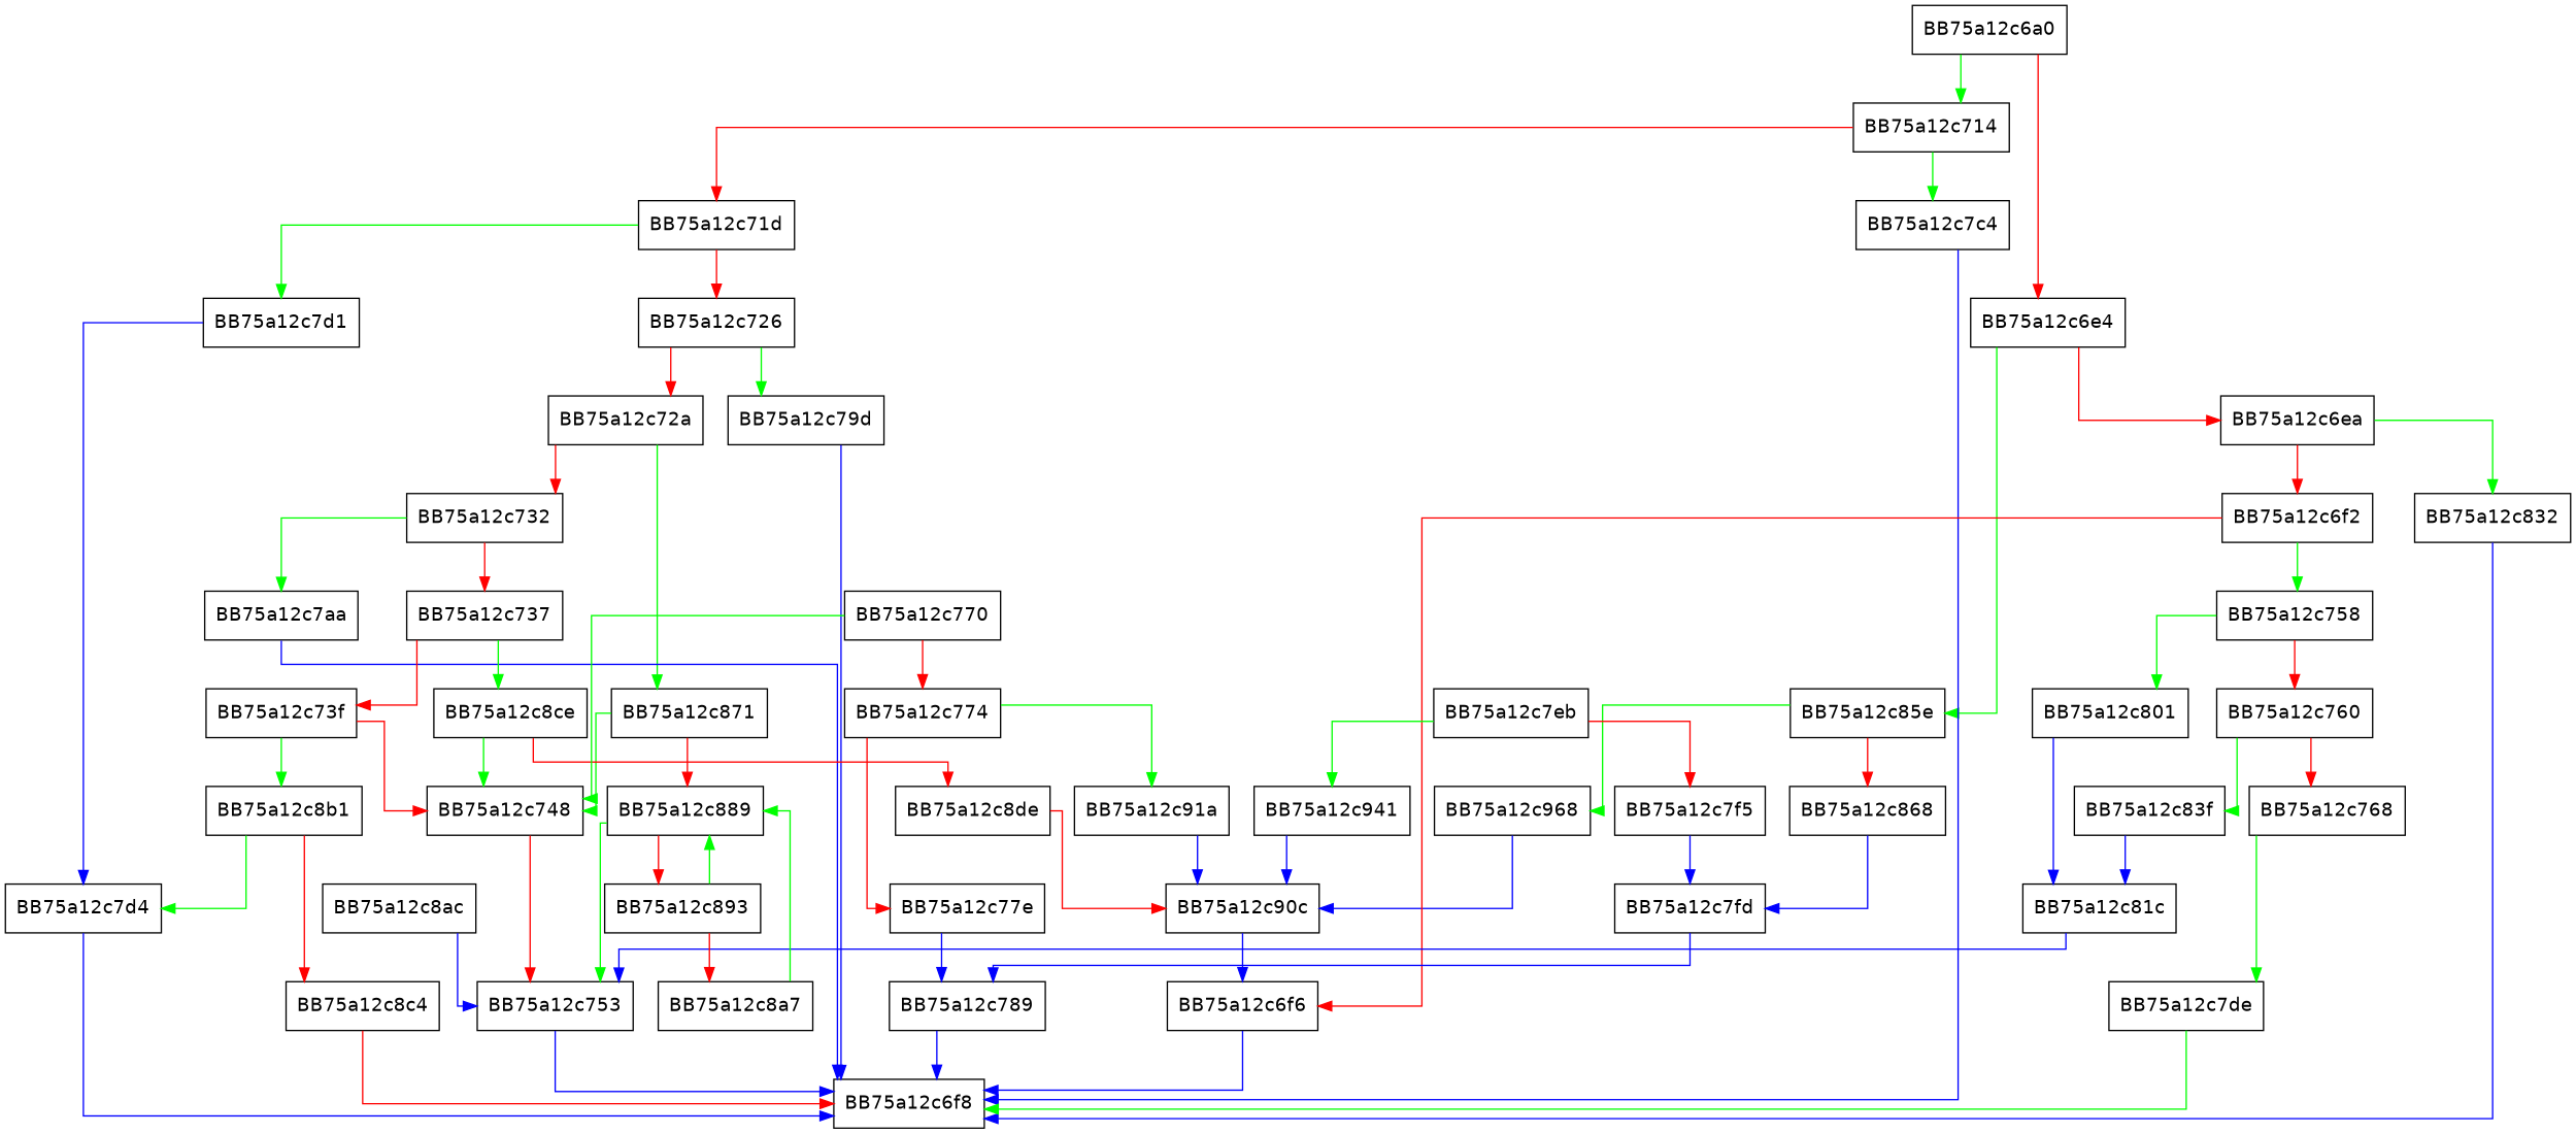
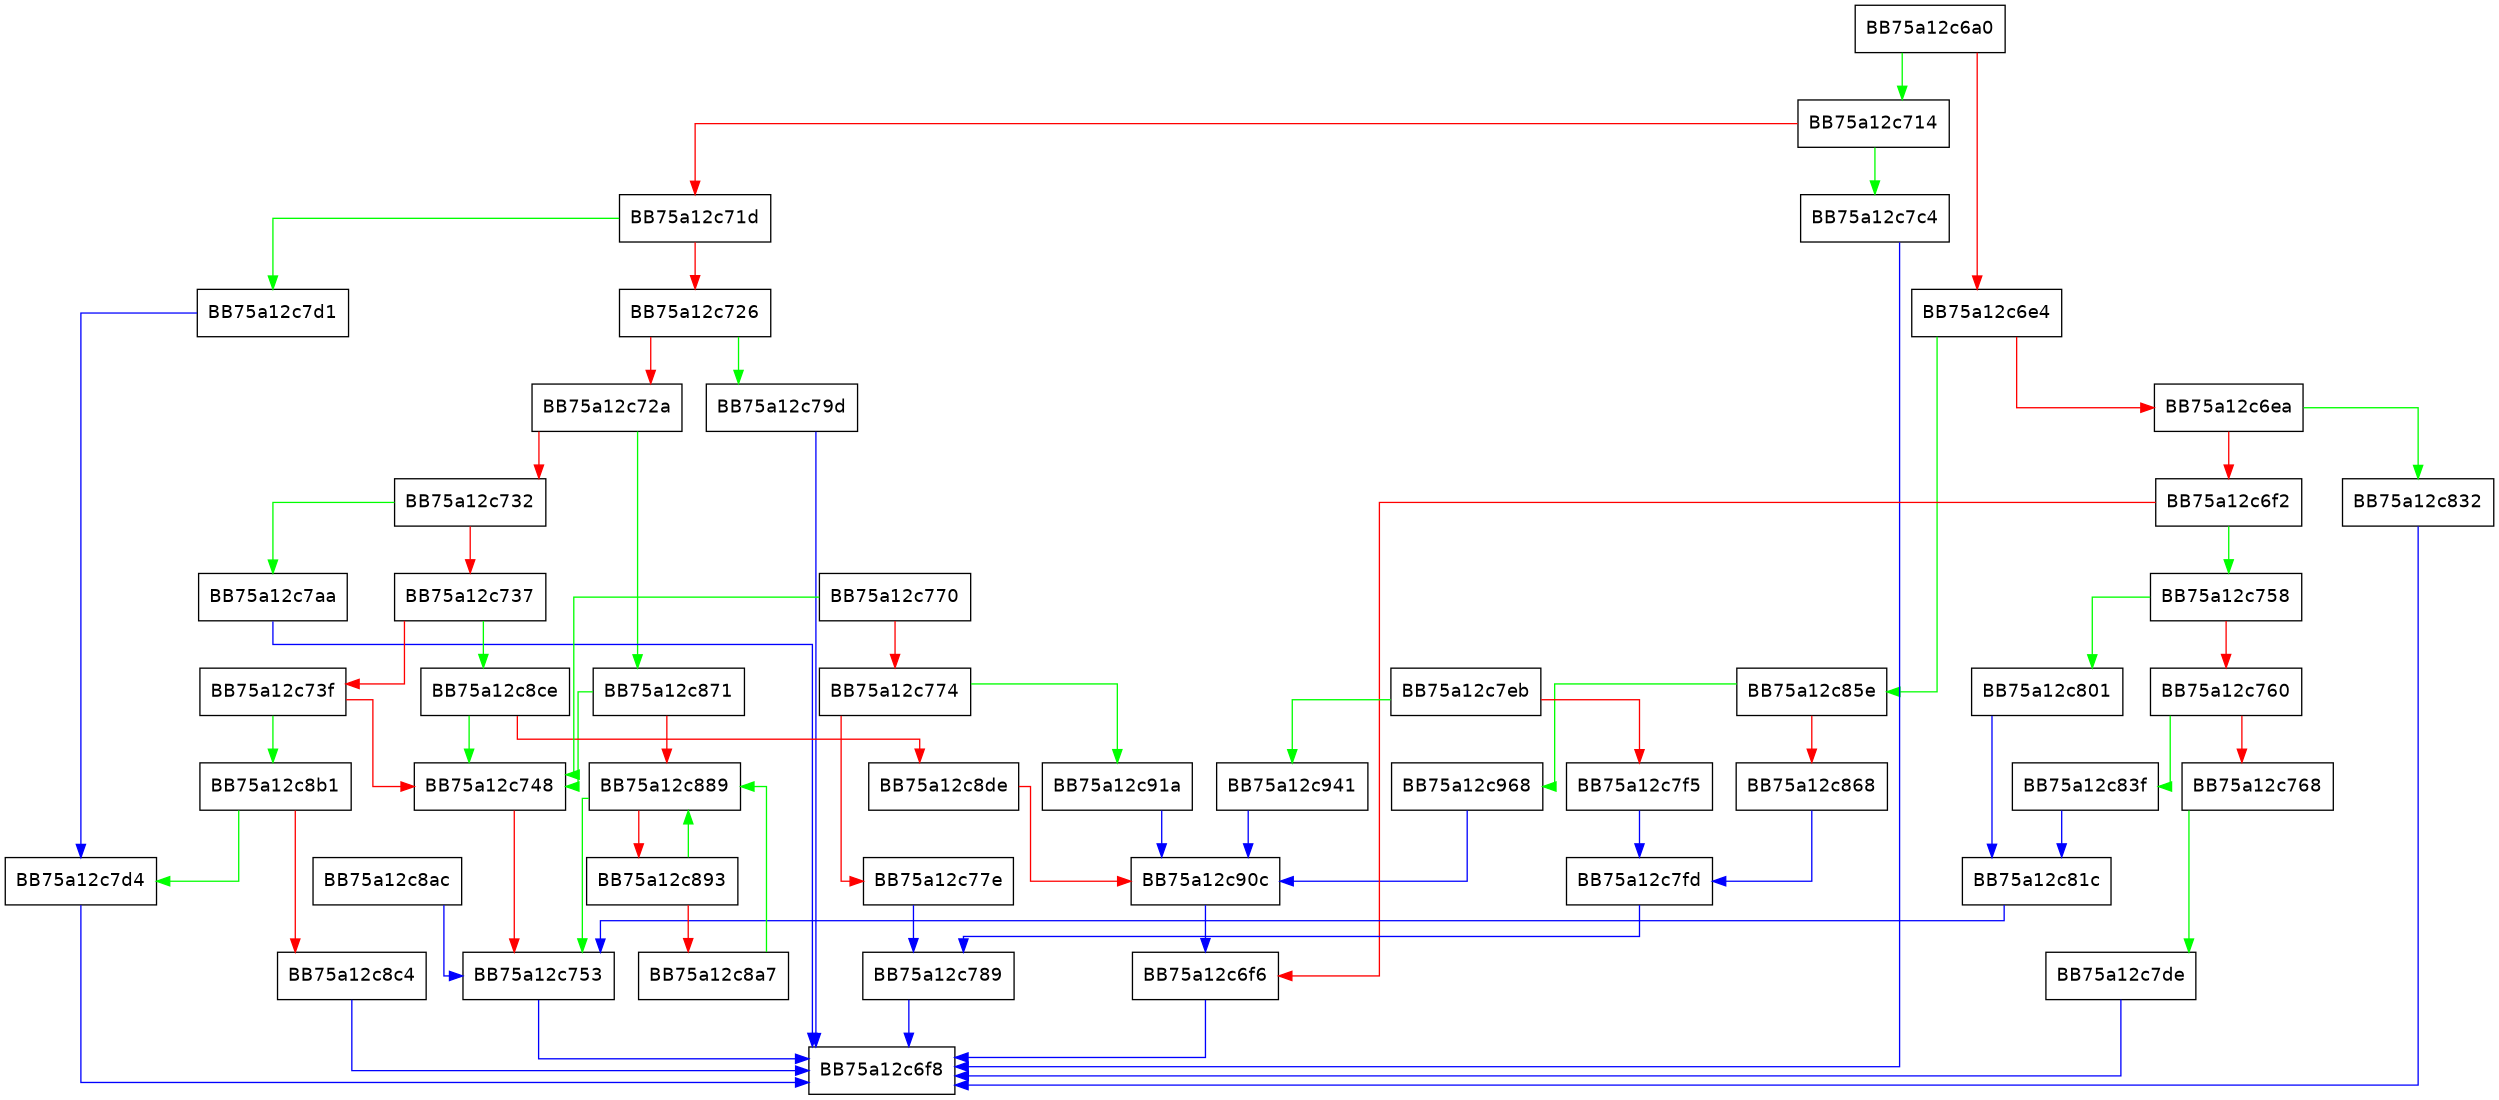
  digraph {
    fontname="DejaVu Sans"
    splines=ortho
    node [fontname="DejaVu Sans" shape=box]
    edge [color=green fontname="DejaVu Sans"]
    BB75a12c6a0
    BB75a12c714
    BB75a12c6e4
    BB75a12c7c4
    BB75a12c71d
    BB75a12c85e
    BB75a12c6ea
    BB75a12c6f8
    BB75a12c7d1
    BB75a12c726
    BB75a12c968
    BB75a12c868
    BB75a12c832
    BB75a12c6f2
    BB75a12c90c
    BB75a12c7fd
    BB75a12c758
    BB75a12c6f6
    BB75a12c801
    BB75a12c760
    BB75a12c81c
    BB75a12c83f
    BB75a12c768
    BB75a12c7d4
    BB75a12c79d
    BB75a12c72a
    BB75a12c871
    BB75a12c732
    BB75a12c748
    BB75a12c889
    BB75a12c7aa
    BB75a12c737
    BB75a12c753
    BB75a12c893
    BB75a12c8ce
    BB75a12c73f
    BB75a12c8de
    BB75a12c8b1
    BB75a12c8c4
    BB75a12c7de
    BB75a12c7eb
    BB75a12c941
    BB75a12c7f5
    BB75a12c770
    BB75a12c774
    BB75a12c91a
    BB75a12c77e
    BB75a12c789
    BB75a12c8a7
    BB75a12c8ac
    BB75a12c6a0 -> BB75a12c714
    BB75a12c6a0 -> BB75a12c6e4 [color=red]
    BB75a12c714 -> BB75a12c7c4
    BB75a12c714 -> BB75a12c71d [color=red]
    BB75a12c6e4 -> BB75a12c85e
    BB75a12c6e4 -> BB75a12c6ea [color=red]
    BB75a12c7c4 -> BB75a12c6f8 [color=blue]
    BB75a12c71d -> BB75a12c7d1
    BB75a12c71d -> BB75a12c726 [color=red]
    BB75a12c85e -> BB75a12c968
    BB75a12c85e -> BB75a12c868 [color=red]
    BB75a12c6ea -> BB75a12c832
    BB75a12c6ea -> BB75a12c6f2 [color=red]
    BB75a12c7d1 -> BB75a12c7d4 [color=blue]
    BB75a12c726 -> BB75a12c79d
    BB75a12c726 -> BB75a12c72a [color=red]
    BB75a12c968 -> BB75a12c90c [color=blue]
    BB75a12c868 -> BB75a12c7fd [color=blue]
    BB75a12c832 -> BB75a12c6f8 [color=blue]
    BB75a12c6f2 -> BB75a12c758
    BB75a12c6f2 -> BB75a12c6f6 [color=red]
    BB75a12c90c -> BB75a12c6f6 [color=blue]
    BB75a12c7fd -> BB75a12c789 [color=blue]
    BB75a12c758 -> BB75a12c801
    BB75a12c758 -> BB75a12c760 [color=red]
    BB75a12c6f6 -> BB75a12c6f8 [color=blue]
    BB75a12c801 -> BB75a12c81c [color=blue]
    BB75a12c760 -> BB75a12c83f
    BB75a12c760 -> BB75a12c768 [color=red]
    BB75a12c81c -> BB75a12c753 [color=blue]
    BB75a12c83f -> BB75a12c81c [color=blue]
    BB75a12c768 -> BB75a12c7de
    BB75a12c7d4 -> BB75a12c6f8 [color=blue]
    BB75a12c79d -> BB75a12c6f8 [color=blue]
    BB75a12c72a -> BB75a12c871
    BB75a12c72a -> BB75a12c732 [color=red]
    BB75a12c871 -> BB75a12c748
    BB75a12c871 -> BB75a12c889 [color=red]
    BB75a12c732 -> BB75a12c7aa
    BB75a12c732 -> BB75a12c737 [color=red]
    BB75a12c748 -> BB75a12c753 [color=red]
    BB75a12c889 -> BB75a12c753
    BB75a12c889 -> BB75a12c893 [color=red]
    BB75a12c7aa -> BB75a12c6f8 [color=blue]
    BB75a12c737 -> BB75a12c8ce
    BB75a12c737 -> BB75a12c73f [color=red]
    BB75a12c753 -> BB75a12c6f8 [color=blue]
    BB75a12c893 -> BB75a12c889
    BB75a12c893 -> BB75a12c8a7 [color=red]
    BB75a12c8ce -> BB75a12c748
    BB75a12c8ce -> BB75a12c8de [color=red]
    BB75a12c73f -> BB75a12c748 [color=red]
    BB75a12c73f -> BB75a12c8b1
    BB75a12c8de -> BB75a12c90c [color=red]
    BB75a12c8b1 -> BB75a12c7d4
    BB75a12c8b1 -> BB75a12c8c4 [color=red]
-   BB75a12c8c4 -> BB75a12c6f8 [color=red]
-   BB75a12c7de -> BB75a12c6f8
+   BB75a12c8c4 -> BB75a12c6f8 [color=blue]
+   BB75a12c7de -> BB75a12c6f8 [color=blue]
    BB75a12c7eb -> BB75a12c941
    BB75a12c7eb -> BB75a12c7f5 [color=red]
    BB75a12c941 -> BB75a12c90c [color=blue]
    BB75a12c7f5 -> BB75a12c7fd [color=blue]
    BB75a12c770 -> BB75a12c748
    BB75a12c770 -> BB75a12c774 [color=red]
    BB75a12c774 -> BB75a12c91a
    BB75a12c774 -> BB75a12c77e [color=red]
    BB75a12c91a -> BB75a12c90c [color=blue]
    BB75a12c77e -> BB75a12c789 [color=blue]
    BB75a12c789 -> BB75a12c6f8 [color=blue]
    BB75a12c8a7 -> BB75a12c889
    BB75a12c8ac -> BB75a12c753 [color=blue]
  }
